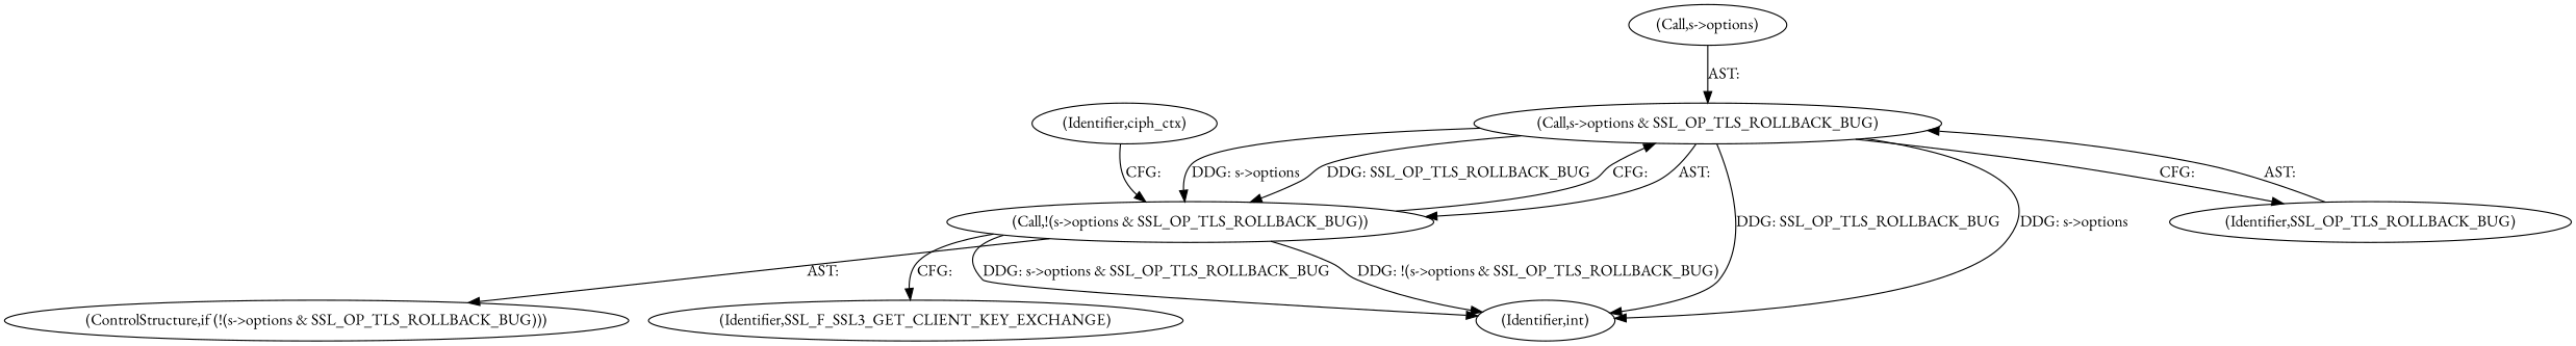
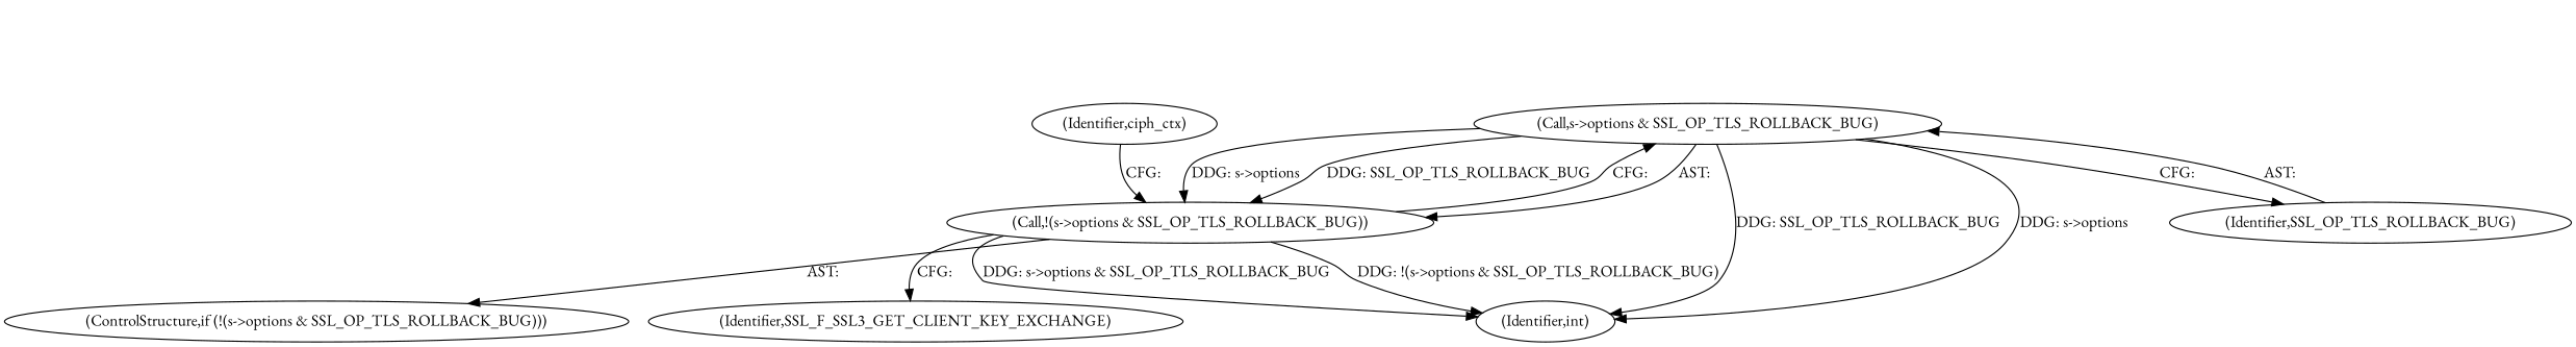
  digraph {
    fontname="EB Garamond"
    node [fontname="EB Garamond"]
    edge [fontname="EB Garamond"]
    n1 [label="(Call,s->options & SSL_OP_TLS_ROLLBACK_BUG)"]
    n2 [label="(Call,!(s->options & SSL_OP_TLS_ROLLBACK_BUG))"]
    n3 [label="(Identifier,int)"]
    n4 [label="(Identifier,SSL_OP_TLS_ROLLBACK_BUG)"]
    n5 [label="(ControlStructure,if (!(s->options & SSL_OP_TLS_ROLLBACK_BUG)))"]
    n6 [label="(Identifier,SSL_F_SSL3_GET_CLIENT_KEY_EXCHANGE)"]
    n7 [label="(Identifier,ciph_ctx)"]
-   n8 [label="(Call,s->options)"]
    n1 -> n2 [label="AST: "]
    n1 -> n2 [label="DDG: s->options"]
    n1 -> n2 [label="DDG: SSL_OP_TLS_ROLLBACK_BUG"]
    n1 -> n3 [label="DDG: SSL_OP_TLS_ROLLBACK_BUG"]
    n1 -> n3 [label="DDG: s->options"]
    n1 -> n4 [label="CFG: "]
    n2 -> n1 [label="CFG: "]
    n2 -> n3 [label="DDG: s->options & SSL_OP_TLS_ROLLBACK_BUG"]
    n2 -> n3 [label="DDG: !(s->options & SSL_OP_TLS_ROLLBACK_BUG)"]
    n2 -> n5 [label="AST: "]
    n2 -> n6 [label="CFG: "]
    n4 -> n1 [label="AST: "]
    n7 -> n2 [label="CFG: "]
-   n8 -> n1 [label="AST: "]
  }
